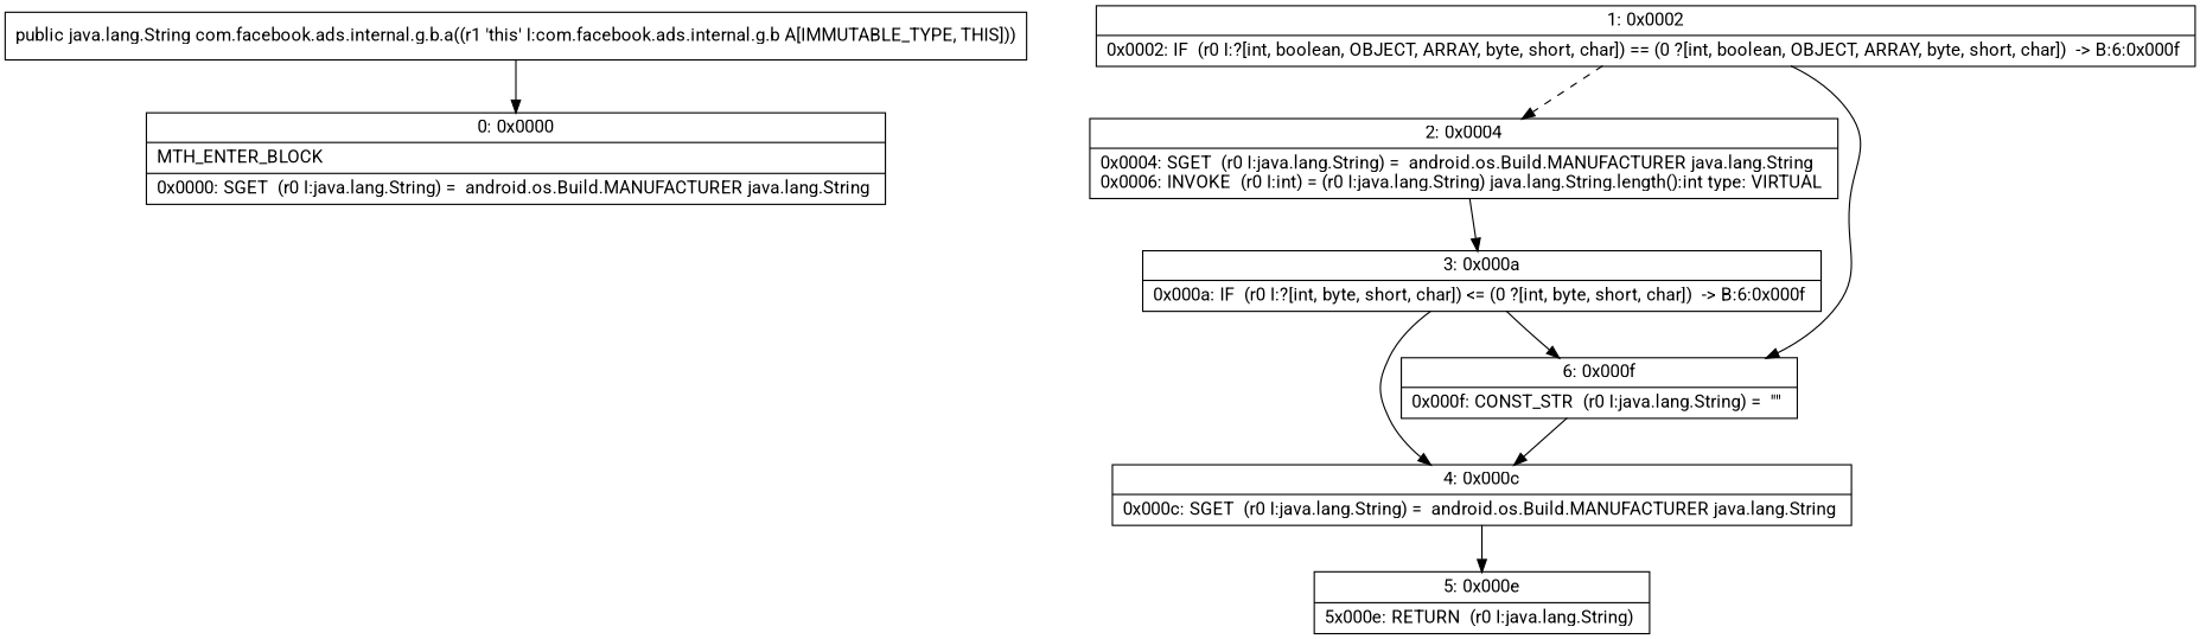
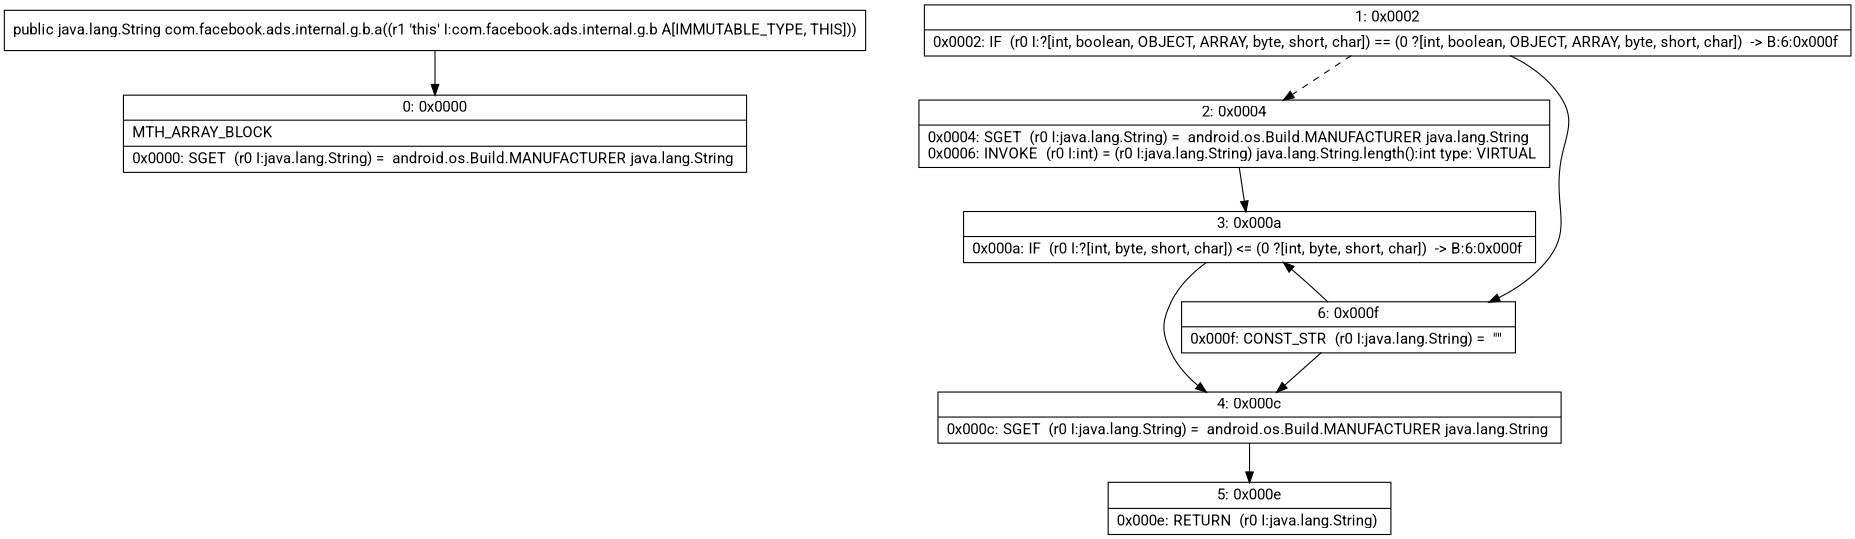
  digraph {
    fontname=Roboto
    node [fontname=Roboto shape=record]
    edge [fontname=Roboto]
-   n1 [label="{0\:\ 0x0000|MTH_ENTER_BLOCK\l|0x0000: SGET  (r0 I:java.lang.String) =  android.os.Build.MANUFACTURER java.lang.String \l}"]
+   n1 [label="{0\:\ 0x0000|MTH_ARRAY_BLOCK\l|0x0000: SGET  (r0 I:java.lang.String) =  android.os.Build.MANUFACTURER java.lang.String \l}"]
    n2 [label="{1\:\ 0x0002|0x0002: IF  (r0 I:?[int, boolean, OBJECT, ARRAY, byte, short, char]) == (0 ?[int, boolean, OBJECT, ARRAY, byte, short, char])  \-\> B:6:0x000f \l}"]
    n3 [label="{2\:\ 0x0004|0x0004: SGET  (r0 I:java.lang.String) =  android.os.Build.MANUFACTURER java.lang.String \l0x0006: INVOKE  (r0 I:int) = (r0 I:java.lang.String) java.lang.String.length():int type: VIRTUAL \l}"]
    n4 [label="{6\:\ 0x000f|0x000f: CONST_STR  (r0 I:java.lang.String) =  \"\" \l}"]
    n5 [label="{3\:\ 0x000a|0x000a: IF  (r0 I:?[int, byte, short, char]) \<= (0 ?[int, byte, short, char])  \-\> B:6:0x000f \l}"]
    n6 [label="{4\:\ 0x000c|0x000c: SGET  (r0 I:java.lang.String) =  android.os.Build.MANUFACTURER java.lang.String \l}"]
-   n7 [label="{5\:\ 0x000e|5x000e: RETURN  (r0 I:java.lang.String) \l}"]
+   n7 [label="{5\:\ 0x000e|0x000e: RETURN  (r0 I:java.lang.String) \l}"]
    n8 [label="{public java.lang.String com.facebook.ads.internal.g.b.a((r1 'this' I:com.facebook.ads.internal.g.b A[IMMUTABLE_TYPE, THIS])) }"]
    n2 -> n3 [style=dashed]
    n2 -> n4
    n3 -> n5
    n4 -> n6
-   n5 -> n4
+   n4 -> n5
    n5 -> n6 [style=solid]
    n6 -> n7
    n8 -> n1
  }
